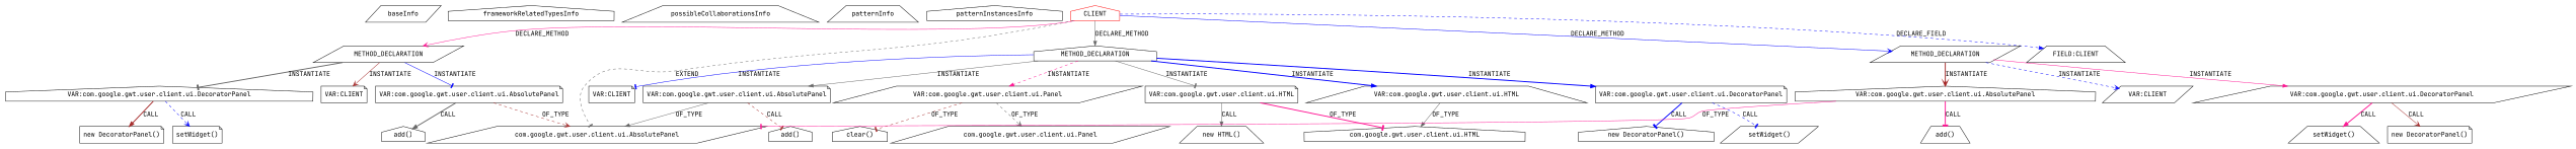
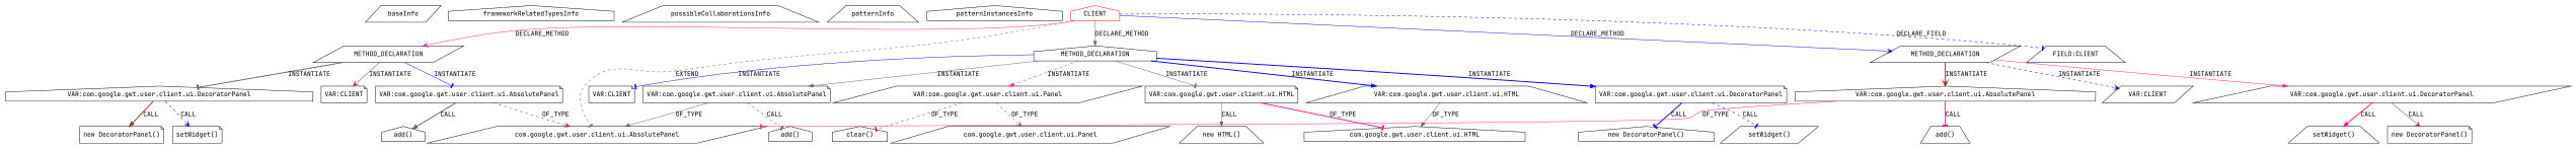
  digraph {
    fontname="JetBrains Mono"
    node [fontname="JetBrains Mono" shape=house isFrameworkType=false vertexType=VARIABLE_EXPRESION]
    edge [arrowhead=normal color=blue fontname="JetBrains Mono" style=solid]
    baseInfo [category=pattern graphId=1017 isAnonymous=false possibleRelation=false shape=parallelogram isFrameworkType="" vertexType=""]
    frameworkRelatedTypesInfo [0="com.google.gwt.user.client.ui.AbsolutePanel" isFrameworkType="" vertexType=""]
    possibleCollaborationsInfo [shape=trapezium isFrameworkType="" vertexType=""]
    patternInfo [frequency=2.0 patternRootClient=0 shape=trapezium isFrameworkType="" vertexType=""]
    patternInstancesInfo [0="MainMain-ChatCafeine~/MainMain-ChatCafeine/ChatCafeine-master/ChatCafeine/src/sources/client/vue/profil/ProfilPanel.java~ProfilPanel~278" 1="MainMain-ChatCafeine~/MainMain-ChatCafeine/ChatCafeine-master/ChatCafeine/src/sources/client/vue/coffeeRoom/CoffeeRoomPanel.java~CoffeeRoomPanel~230" isFrameworkType="" vertexType=""]
    n6 [label="new DecoratorPanel()" shape=note vertexType=CONSTRUCTOR_CALL]
    n7 [label="VAR:com.google.gwt.user.client.ui.DecoratorPanel"]
    n8 [label="setWidget()" shape=note vertexType=INSIDE_CALL]
    n9 [label=METHOD_DECLARATION shape=parallelogram vertexType=CLIENT_METHOD_DECLARATION]
    n10 [label="VAR:CLIENT" shape=note]
    n11 [label="VAR:com.google.gwt.user.client.ui.AbsolutePanel" shape=note]
    n12 [label="com.google.gwt.user.client.ui.AbsolutePanel" shape=parallelogram vertexType=FRAMEWORK_CLASS_TYPE]
    n13 [label="add()" vertexType=INSIDE_CALL]
    n14 [color=red label=CLIENT vertexType=ROOT_CLIENT_CLASS_DECLARATION]
    n15 [label="FIELD:CLIENT" shape=trapezium vertexType=FIELD_DECLARATION]
    n16 [label=METHOD_DECLARATION vertexType=CLIENT_METHOD_DECLARATION]
    n17 [label=METHOD_DECLARATION shape=parallelogram vertexType=CLIENT_METHOD_DECLARATION]
    n18 [label="VAR:com.google.gwt.user.client.ui.AbsolutePanel" shape=note]
    n19 [label="VAR:com.google.gwt.user.client.ui.DecoratorPanel" shape=note]
    n20 [label="VAR:CLIENT" shape=note]
    n21 [label="VAR:com.google.gwt.user.client.ui.Panel" shape=parallelogram]
    n22 [label="VAR:com.google.gwt.user.client.ui.HTML" shape=note]
    n23 [label="VAR:com.google.gwt.user.client.ui.HTML" shape=trapezium]
    n24 [label="VAR:com.google.gwt.user.client.ui.AbsolutePanel"]
    n25 [label="VAR:com.google.gwt.user.client.ui.DecoratorPanel" shape=parallelogram]
    n26 [label="VAR:CLIENT" shape=parallelogram]
    n27 [label="add()" shape=trapezium vertexType=INSIDE_CALL]
    n28 [label="add()" vertexType=INSIDE_CALL]
    n29 [label="setWidget()" shape=trapezium vertexType=INSIDE_CALL]
    n30 [label="new DecoratorPanel()" shape=note vertexType=CONSTRUCTOR_CALL]
    n31 [label="setWidget()" shape=parallelogram vertexType=INSIDE_CALL]
    n32 [label="new DecoratorPanel()" vertexType=CONSTRUCTOR_CALL]
    n33 [label="com.google.gwt.user.client.ui.Panel" shape=parallelogram vertexType=FRAMEWORK_CLASS_TYPE]
    n34 [label="clear()" vertexType=INSIDE_CALL]
    n35 [label="new HTML()" shape=trapezium vertexType=CONSTRUCTOR_CALL]
    n36 [label="com.google.gwt.user.client.ui.HTML" vertexType=FRAMEWORK_CLASS_TYPE]
    n7 -> n6 [color=brown label=CALL style=bold]
    n7 -> n8 [arrowhead=vee label=CALL style=dashed]
    n9 -> n7 [arrowhead=tee color=gray40 label=INSTANTIATE style=bold]
    n9 -> n10 [arrowhead=vee color=brown label=INSTANTIATE]
    n9 -> n11 [arrowhead=tee label=INSTANTIATE]
    n11 -> n12 [arrowhead=vee color=brown label=OF_TYPE style=dashed]
    n11 -> n13 [color=gray40 label=CALL style=bold]
    n14 -> n9 [arrowhead=vee color=deeppink label=DECLARE_METHOD]
    n14 -> n12 [arrowhead=tee color=gray40 label=EXTEND style=dashed]
-   n14 -> n15 [label=DECLARE_FIELD style=dashed]
+   n14 -> n15 [arrowhead=tee label=DECLARE_FIELD style=dashed]
    n14 -> n16 [color=gray40 label=DECLARE_METHOD]
    n14 -> n17 [arrowhead=vee label=DECLARE_METHOD]
    n16 -> n18 [color=gray40 label=INSTANTIATE]
    n16 -> n19 [label=INSTANTIATE style=bold]
    n16 -> n20 [arrowhead=tee label=INSTANTIATE]
    n16 -> n21 [color=deeppink label=INSTANTIATE style=dashed]
    n16 -> n22 [arrowhead=tee color=gray40 label=INSTANTIATE]
    n16 -> n23 [label=INSTANTIATE style=bold]
    n17 -> n24 [arrowhead=vee color=brown label=INSTANTIATE style=bold]
    n17 -> n25 [color=deeppink label=INSTANTIATE]
    n17 -> n26 [arrowhead=vee label=INSTANTIATE style=dashed]
    n18 -> n12 [color=gray40 label=OF_TYPE]
    n18 -> n28 [arrowhead=tee color=brown label=CALL style=dashed]
    n19 -> n31 [arrowhead=tee label=CALL style=dashed]
    n19 -> n32 [arrowhead=tee label=CALL style=bold]
    n21 -> n33 [arrowhead=vee color=gray40 label=OF_TYPE style=dashed]
    n21 -> n34 [arrowhead=tee color=brown label=OF_TYPE style=dashed]
    n22 -> n35 [color=gray40 label=CALL]
    n22 -> n36 [arrowhead=tee color=deeppink label=OF_TYPE style=bold]
    n23 -> n36 [color=gray40 label=OF_TYPE]
    n24 -> n12 [arrowhead=tee color=deeppink label=OF_TYPE]
    n24 -> n27 [arrowhead=tee color=deeppink label=CALL style=bold]
    n25 -> n29 [color=deeppink label=CALL style=bold]
    n25 -> n30 [arrowhead=vee color=brown label=CALL]
  }
